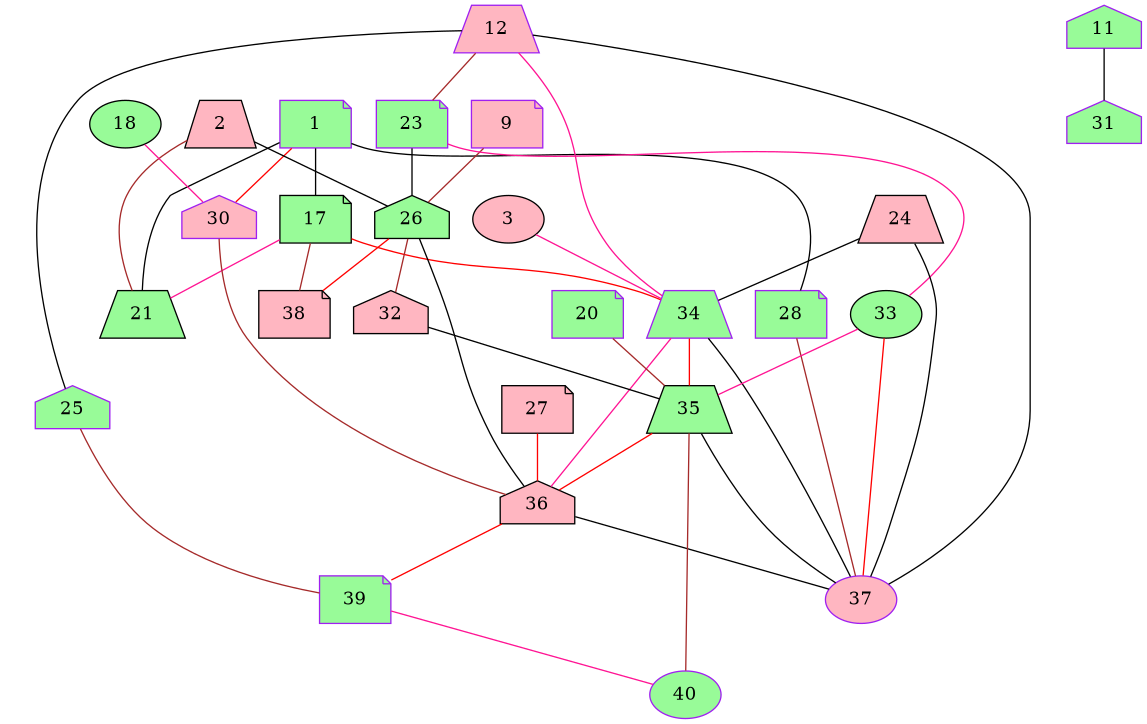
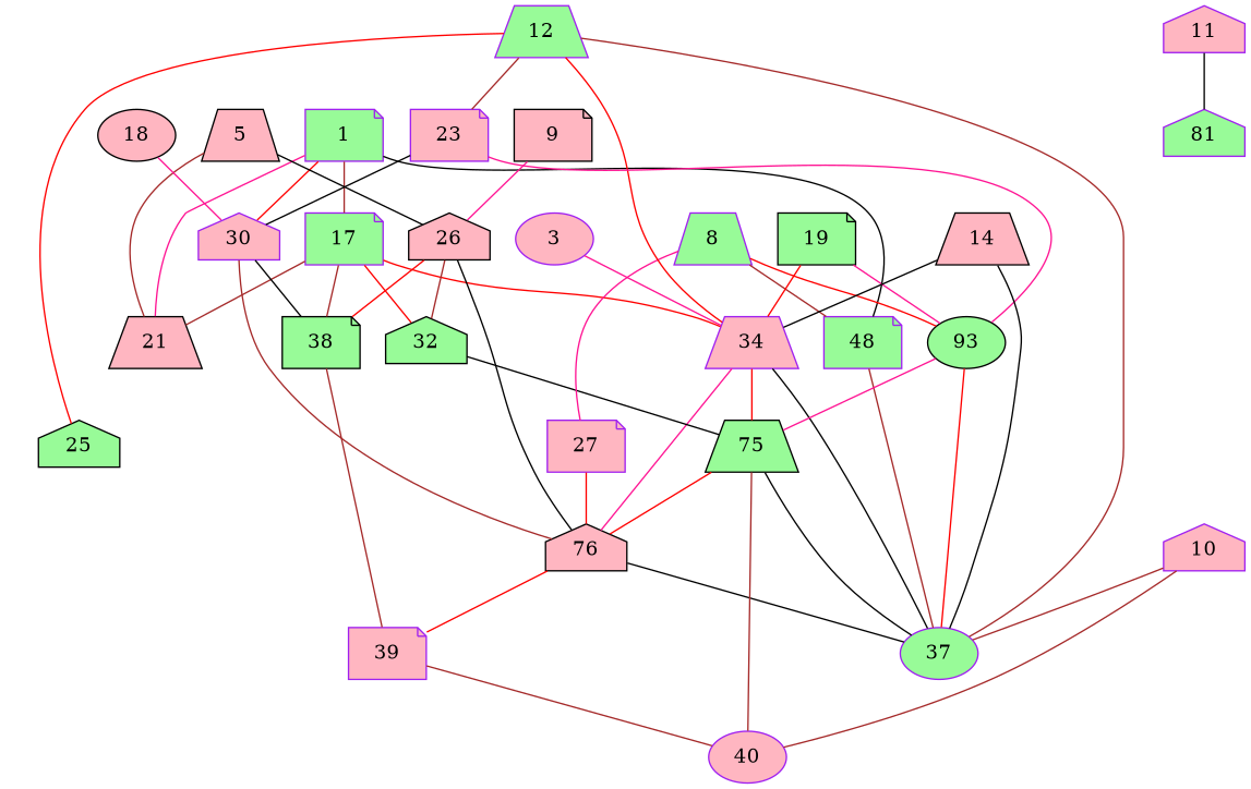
  graph {
    node [color=purple fillcolor=lightpink shape=note style=filled]
    edge [color=brown weight=1.0]
    1 [fillcolor=palegreen]
-   17 [color=black fillcolor=palegreen]
-   21 [color=black fillcolor=palegreen shape=trapezium]
-   28 [fillcolor=palegreen]
+   17 [fillcolor=palegreen]
+   21 [color=black shape=trapezium]
+   28 [fillcolor=palegreen label=48]
    30 [shape=house]
-   34 [fillcolor=palegreen shape=trapezium]
-   32 [color=black shape=house]
-   38 [color=black]
-   37 [shape=ellipse]
-   36 [color=black shape=house]
-   3 [color=black shape=ellipse]
-   35 [color=black fillcolor=palegreen shape=trapezium]
-   5 [color=black shape=trapezium label=2]
-   26 [color=black fillcolor=palegreen shape=house]
-   27 [color=black]
-   33 [color=black fillcolor=palegreen shape=ellipse]
-   9
-   40 [fillcolor=palegreen shape=ellipse]
-   11 [fillcolor=palegreen shape=house]
-   31 [fillcolor=palegreen shape=house]
-   12 [shape=trapezium]
-   23 [fillcolor=palegreen]
-   25 [fillcolor=palegreen shape=house]
-   39 [fillcolor=palegreen]
-   18 [color=black fillcolor=palegreen shape=ellipse]
-   20 [fillcolor=palegreen]
-   24 [color=black shape=trapezium]
-   1 -- 17 [color=black]
-   1 -- 21 [color=black]
+   34 [shape=trapezium]
+   32 [color=black fillcolor=palegreen shape=house]
+   38 [color=black fillcolor=palegreen]
+   37 [fillcolor=palegreen shape=ellipse]
+   36 [color=black shape=house label=76]
+   3 [shape=ellipse]
+   35 [color=black fillcolor=palegreen shape=trapezium label=75]
+   5 [color=black shape=trapezium]
+   26 [color=black shape=house]
+   8 [fillcolor=palegreen shape=trapezium]
+   27
+   33 [color=black fillcolor=palegreen shape=ellipse label=93]
+   9 [color=black]
+   10 [shape=house]
+   40 [shape=ellipse]
+   11 [shape=house]
+   31 [fillcolor=palegreen shape=house label=81]
+   12 [fillcolor=palegreen shape=trapezium]
+   23
+   25 [color=black fillcolor=palegreen shape=house]
+   39
+   18 [color=black shape=ellipse]
+   19 [color=black fillcolor=palegreen]
+   24 [color=black shape=trapezium label=14]
+   1 -- 17
+   1 -- 21 [color=deeppink]
    1 -- 28 [color=black]
    1 -- 30 [color=red]
-   17 -- 21 [color=deeppink]
+   17 -- 21
    17 -- 34 [color=red]
+   17 -- 32 [color=red]
    17 -- 38
    28 -- 37
+   30 -- 38 [color=black]
    30 -- 36
    34 -- 37 [color=black]
    34 -- 36 [color=deeppink]
    34 -- 35 [color=red]
    32 -- 35 [color=black]
    36 -- 37 [color=black]
    36 -- 39 [color=red]
    3 -- 34 [color=deeppink]
    35 -- 37 [color=black]
    35 -- 36 [color=red]
    35 -- 40
    5 -- 21
    5 -- 26 [color=black]
    26 -- 32
    26 -- 38 [color=red]
    26 -- 36 [color=black]
+   8 -- 28
+   8 -- 27 [color=deeppink]
+   8 -- 33 [color=red]
    27 -- 36 [color=red]
    33 -- 37 [color=red]
    33 -- 35 [color=deeppink]
-   9 -- 26
+   9 -- 26 [color=deeppink]
+   10 -- 37
+   10 -- 40
    11 -- 31 [color=black]
-   12 -- 34 [color=deeppink]
-   12 -- 37 [color=black]
+   12 -- 34 [color=red]
+   12 -- 37
    12 -- 23
-   12 -- 25 [color=black]
-   23 -- 26 [color=black]
+   12 -- 25 [color=red]
+   23 -- 30 [color=black]
    23 -- 33 [color=deeppink]
-   25 -- 39
-   39 -- 40 [color=deeppink]
+   38 -- 39
+   39 -- 40
    18 -- 30 [color=deeppink]
-   20 -- 35
+   19 -- 34 [color=red]
+   19 -- 33 [color=deeppink]
    24 -- 34 [color=black]
    24 -- 37 [color=black]
  }
